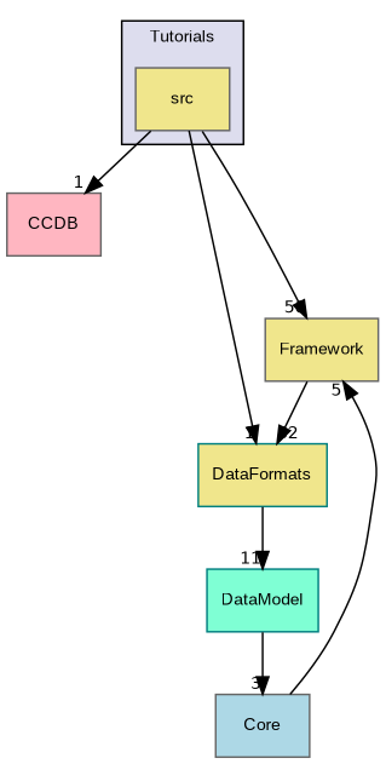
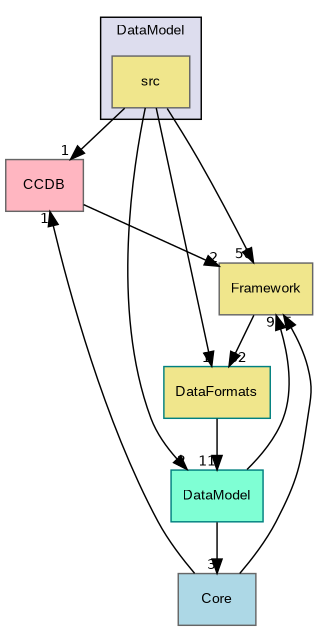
  digraph {
    compound=true
    fontname="Liberation Sans"
    node [color=gray40 fillcolor=khaki fontname="Liberation Sans" fontsize=10 shape=box style=filled]
    edge [fontname="Liberation Sans" headlabel=1 labeldistance=1.5 labelfontname=Helvetica labelfontsize=10]
    n1 [label=src pencolor=black]
    n2 [fillcolor=lightpink label=CCDB]
    n3 [color=teal fillcolor=aquamarine label=DataModel]
    n4 [label=Framework]
    n5 [color=teal label=DataFormats]
    n6 [fillcolor=lightblue label=Core]
    subgraph cluster_1 {
      bgcolor="#ddddee"
      fontsize=10
-     label=Tutorials
+     label=DataModel
      pencolor=black
      n1
    }
    n1 -> n2
+   n1 -> n3 [headlabel=2]
    n1 -> n4 [headlabel=50]
    n1 -> n5
+   n2 -> n4 [headlabel=2]
+   n3 -> n4 [headlabel=9]
    n3 -> n6 [headlabel=3]
    n4 -> n5 [headlabel=82]
    n5 -> n3 [headlabel=11]
+   n6 -> n2
    n6 -> n4 [headlabel=5]
  }
